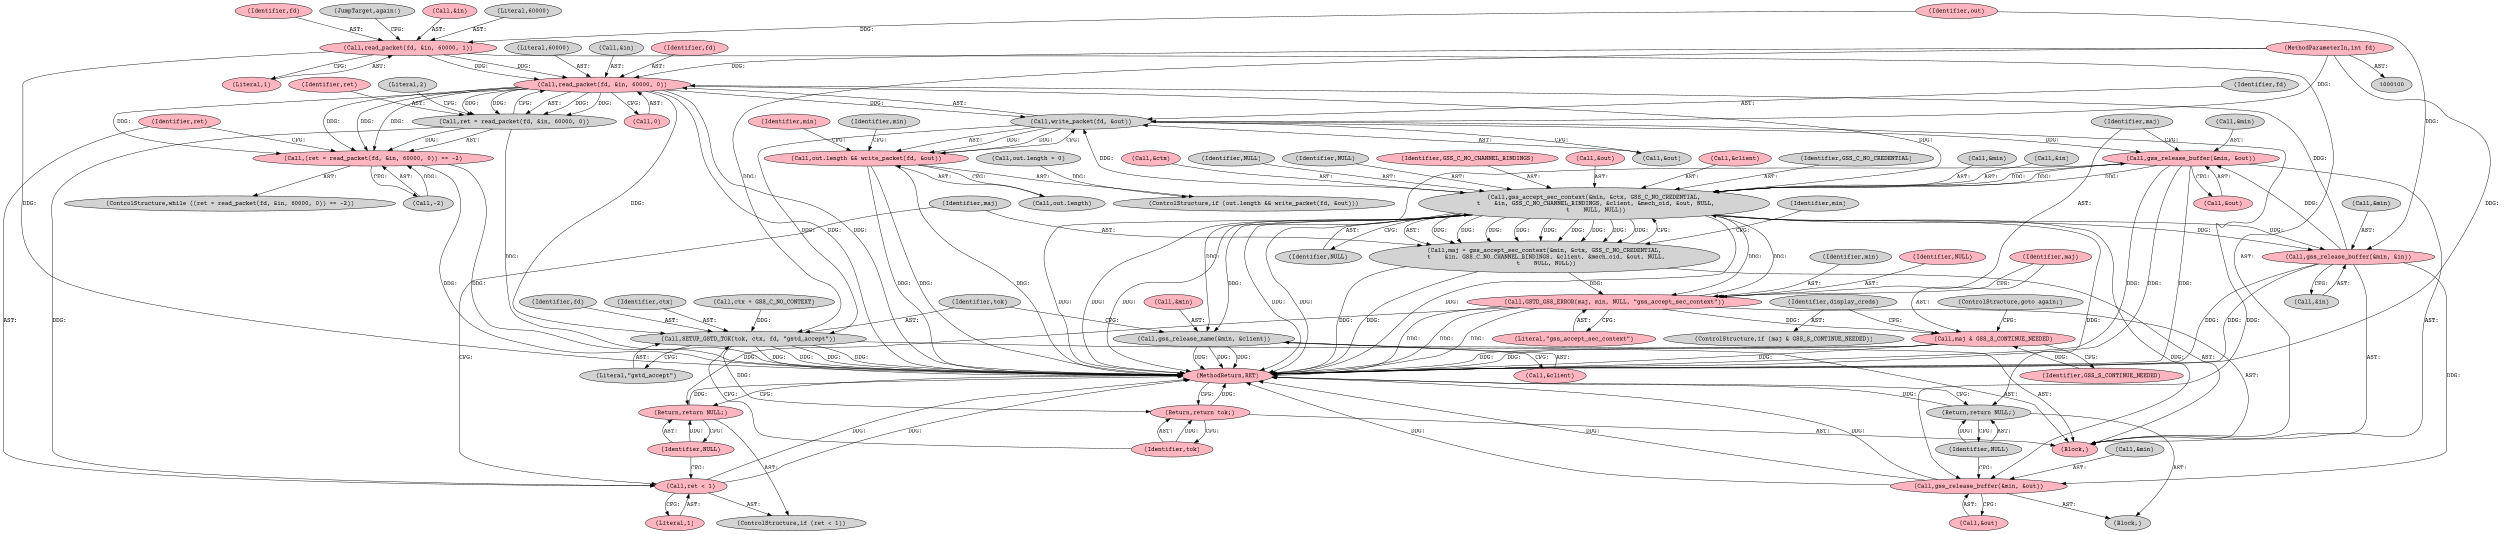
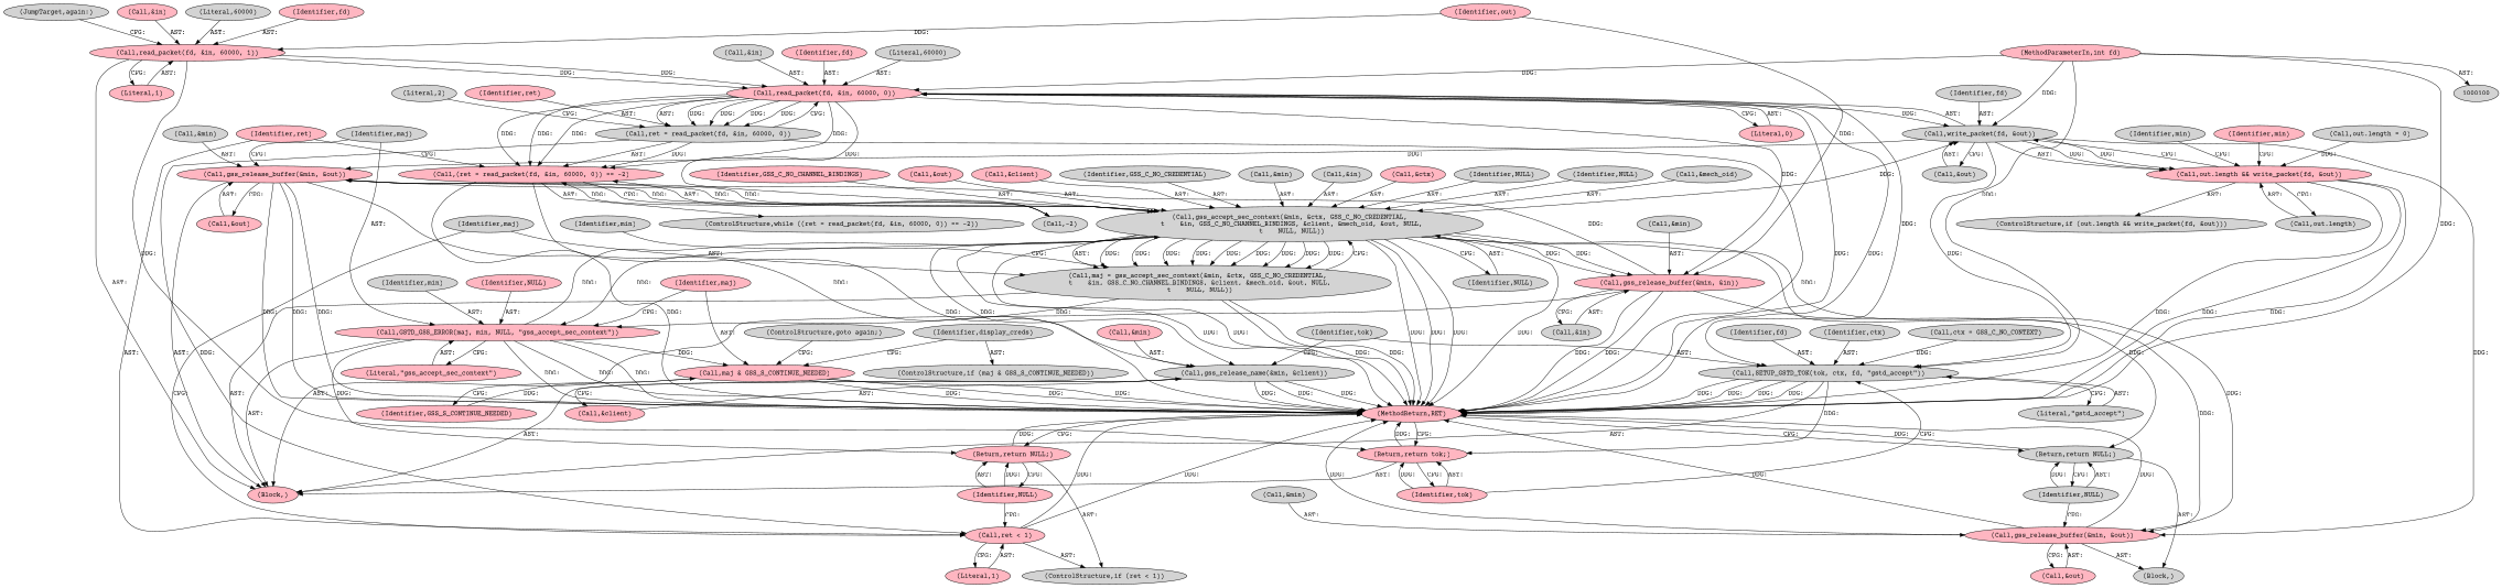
  digraph {
    fontname="Courier Prime"
    node [fillcolor=lightgrey fontname="Courier Prime" style=filled]
    edge [fontname="Courier Prime"]
    n1 [fillcolor=lightpink label="(Call,read_packet(fd, &in, 60000, 0))"]
    n2 [label="(Call,write_packet(fd, &out))"]
    n3 [label="(Call,gss_accept_sec_context(&min, &ctx, GSS_C_NO_CREDENTIAL,\n \t    &in, GSS_C_NO_CHANNEL_BINDINGS, &client, &mech_oid, &out, NULL,\n \t    NULL, NULL))"]
    n4 [fillcolor=lightpink label="(Call,(ret = read_packet(fd, &in, 60000, 0)) == -2)"]
    n5 [label="(Call,ret = read_packet(fd, &in, 60000, 0))"]
    n6 [label="(Call,SETUP_GSTD_TOK(tok, ctx, fd, \"gstd_accept\"))"]
-   n7 [fillcolor=lightpink label="(Call,0)"]
+   n7 [fillcolor=lightpink label="(Literal,0)"]
    n8 [fillcolor=lightpink label="(MethodReturn,RET)"]
    n9 [fillcolor=lightpink label="(Call,gss_release_buffer(&min, &out))"]
    n10 [fillcolor=lightpink label="(Call,out.length && write_packet(fd, &out))"]
    n11 [fillcolor=lightpink label="(Call,gss_release_buffer(&min, &out))"]
    n12 [label="(Call,&out)"]
    n13 [fillcolor=lightpink label="(Call,gss_release_buffer(&min, &in))"]
    n14 [fillcolor=lightpink label="(Call,GSTD_GSS_ERROR(maj, min, NULL, \"gss_accept_sec_context\"))"]
    n15 [label="(Call,maj = gss_accept_sec_context(&min, &ctx, GSS_C_NO_CREDENTIAL,\n \t    &in, GSS_C_NO_CHANNEL_BINDINGS, &client, &mech_oid, &out, NULL,\n \t    NULL, NULL))"]
    n16 [label="(Call,gss_release_name(&min, &client))"]
    n17 [label="(Return,return NULL;)"]
    n18 [label="(Identifier,NULL)"]
    n19 [label="(ControlStructure,while ((ret = read_packet(fd, &in, 60000, 0)) == -2))"]
    n20 [label="(Call,-2)"]
    n21 [fillcolor=lightpink label="(Call,ret < 1)"]
    n22 [fillcolor=lightpink label="(Block,)"]
    n23 [fillcolor=lightpink label="(Return,return tok;)"]
    n24 [label="(Literal,\"gstd_accept\")"]
    n25 [fillcolor=lightpink label="(Return,return NULL;)"]
    n26 [fillcolor=lightpink label="(Call,&out)"]
    n27 [label="(ControlStructure,if (out.length && write_packet(fd, &out)))"]
    n28 [label="(Call,out.length)"]
    n29 [fillcolor=lightpink label="(Call,&out)"]
    n30 [label="(Block,)"]
    n31 [fillcolor=lightpink label="(Call,read_packet(fd, &in, 60000, 1))"]
    n32 [fillcolor=lightpink label="(Literal,1)"]
    n33 [fillcolor=lightpink label="(MethodParameterIn,int fd)"]
    1000100
    n35 [label="(Call,&in)"]
    n36 [fillcolor=lightpink label="(Call,maj & GSS_S_CONTINUE_NEEDED)"]
    n37 [fillcolor=lightpink label="(Literal,\"gss_accept_sec_context\")"]
    n38 [fillcolor=lightpink label="(Call,&client)"]
    n39 [label="(Identifier,NULL)"]
    n40 [label="(ControlStructure,if (ret < 1))"]
    n41 [fillcolor=lightpink label="(Identifier,NULL)"]
    n42 [fillcolor=lightpink label="(Identifier,GSS_S_CONTINUE_NEEDED)"]
    n43 [fillcolor=lightpink label="(Literal,1)"]
    n44 [label="(ControlStructure,if (maj & GSS_S_CONTINUE_NEEDED))"]
    n45 [fillcolor=lightpink label="(Identifier,tok)"]
    n46 [fillcolor=lightpink label="(Identifier,GSS_C_NO_CHANNEL_BINDINGS)"]
    n47 [label="(Literal,60000)"]
    n48 [fillcolor=lightpink label="(Call,&out)"]
    n49 [fillcolor=lightpink label="(Call,&client)"]
    n50 [label="(Identifier,maj)"]
    n51 [label="(Identifier,fd)"]
    n52 [fillcolor=lightpink label="(Identifier,maj)"]
    n53 [label="(Identifier,fd)"]
    n54 [fillcolor=lightpink label="(Call,&min)"]
    n55 [label="(Identifier,GSS_C_NO_CREDENTIAL)"]
    n56 [fillcolor=lightpink label="(Identifier,fd)"]
    n57 [fillcolor=lightpink label="(Identifier,min)"]
    n58 [label="(Identifier,tok)"]
    n59 [label="(Call,&min)"]
    n60 [label="(Call,out.length = 0)"]
    n61 [label="(Call,&min)"]
    n62 [label="(Call,&min)"]
    n63 [label="(Identifier,maj)"]
    n64 [label="(Literal,2)"]
    n65 [label="(Identifier,ctx)"]
    n66 [fillcolor=lightpink label="(Identifier,ret)"]
    n67 [label="(Call,&in)"]
    n68 [label="(JumpTarget,again:)"]
    n69 [label="(Identifier,min)"]
    n70 [label="(Call,ctx = GSS_C_NO_CONTEXT)"]
    n71 [label="(Call,&in)"]
    n72 [fillcolor=lightpink label="(Call,&ctx)"]
    n73 [fillcolor=lightpink label="(Identifier,fd)"]
    n74 [label="(Identifier,display_creds)"]
    n75 [fillcolor=lightpink label="(Identifier,ret)"]
    n76 [label="(Identifier,min)"]
    n77 [label="(Identifier,NULL)"]
    n78 [label="(Identifier,NULL)"]
    n79 [fillcolor=lightpink label="(Call,&in)"]
    n80 [label="(Literal,60000)"]
    n81 [label="(Identifier,min)"]
+   n82 [label="(Call,&mech_oid)"]
    n83 [fillcolor=lightpink label="(Identifier,NULL)"]
    n84 [fillcolor=lightpink label="(Identifier,out)"]
    n85 [label="(ControlStructure,goto again;)"]
    n86 [label="(Call,&min)"]
    n1 -> n2 [label="DDG: "]
    n1 -> n3 [label="DDG: "]
    n1 -> n4 [label="DDG: "]
    n1 -> n4 [label="DDG: "]
    n1 -> n4 [label="DDG: "]
    n1 -> n4 [label="DDG: "]
    n1 -> n5 [label="AST: "]
    n1 -> n5 [label="DDG: "]
    n1 -> n5 [label="DDG: "]
    n1 -> n5 [label="DDG: "]
    n1 -> n5 [label="DDG: "]
    n1 -> n6 [label="DDG: "]
    n1 -> n7 [label="CFG: "]
    n1 -> n8 [label="DDG: "]
    n1 -> n8 [label="DDG: "]
    n2 -> n1 [label="AST: "]
    n2 -> n6 [label="DDG: "]
    n2 -> n9 [label="DDG: "]
    n2 -> n10 [label="AST: "]
    n2 -> n10 [label="DDG: "]
    n2 -> n10 [label="DDG: "]
    n2 -> n11 [label="DDG: "]
    n2 -> n12 [label="CFG: "]
    n3 -> n2 [label="DDG: "]
    n3 -> n8 [label="DDG: "]
    n3 -> n8 [label="DDG: "]
    n3 -> n8 [label="DDG: "]
    n3 -> n8 [label="DDG: "]
    n3 -> n8 [label="DDG: "]
    n3 -> n8 [label="DDG: "]
    n3 -> n9 [label="DDG: "]
    n3 -> n11 [label="DDG: "]
    n3 -> n13 [label="DDG: "]
    n3 -> n13 [label="DDG: "]
    n3 -> n14 [label="DDG: "]
    n3 -> n15 [label="AST: "]
    n3 -> n15 [label="DDG: "]
    n3 -> n15 [label="DDG: "]
    n3 -> n15 [label="DDG: "]
    n3 -> n15 [label="DDG: "]
    n3 -> n15 [label="DDG: "]
    n3 -> n15 [label="DDG: "]
    n3 -> n15 [label="DDG: "]
    n3 -> n15 [label="DDG: "]
    n3 -> n15 [label="DDG: "]
    n3 -> n16 [label="DDG: "]
    n3 -> n17 [label="DDG: "]
    n3 -> n18 [label="CFG: "]
    n4 -> n8 [label="DDG: "]
    n4 -> n8 [label="DDG: "]
    n4 -> n19 [label="AST: "]
    n4 -> n20 [label="CFG: "]
    n5 -> n1 [label="CFG: "]
    n5 -> n4 [label="AST: "]
    n5 -> n4 [label="DDG: "]
    n5 -> n8 [label="DDG: "]
    n5 -> n21 [label="DDG: "]
    n6 -> n8 [label="DDG: "]
    n6 -> n8 [label="DDG: "]
    n6 -> n8 [label="DDG: "]
    n6 -> n8 [label="DDG: "]
    n6 -> n22 [label="AST: "]
    n6 -> n23 [label="DDG: "]
    n6 -> n24 [label="CFG: "]
    n7 -> n1 [label="AST: "]
    n8 -> n17 [label="CFG: "]
    n8 -> n23 [label="CFG: "]
    n8 -> n25 [label="CFG: "]
    n9 -> n3 [label="DDG: "]
    n9 -> n3 [label="DDG: "]
    n9 -> n8 [label="DDG: "]
    n9 -> n8 [label="DDG: "]
    n9 -> n8 [label="DDG: "]
    n9 -> n16 [label="DDG: "]
    n9 -> n22 [label="AST: "]
    n9 -> n26 [label="CFG: "]
    n10 -> n2 [label="CFG: "]
    n10 -> n8 [label="DDG: "]
    n10 -> n8 [label="DDG: "]
    n10 -> n8 [label="DDG: "]
    n10 -> n27 [label="AST: "]
    n10 -> n28 [label="CFG: "]
    n11 -> n8 [label="DDG: "]
    n11 -> n8 [label="DDG: "]
    n11 -> n8 [label="DDG: "]
    n11 -> n29 [label="CFG: "]
    n11 -> n30 [label="AST: "]
    n12 -> n2 [label="AST: "]
-   n13 -> n1 [label="DDG: "]
+   n1 -> n13 [label="DDG: "]
    n13 -> n8 [label="DDG: "]
    n13 -> n8 [label="DDG: "]
    n13 -> n9 [label="DDG: "]
    n13 -> n11 [label="DDG: "]
    n13 -> n22 [label="AST: "]
    n13 -> n35 [label="CFG: "]
    n14 -> n3 [label="DDG: "]
    n14 -> n8 [label="DDG: "]
    n14 -> n8 [label="DDG: "]
    n14 -> n8 [label="DDG: "]
    n14 -> n22 [label="AST: "]
    n14 -> n25 [label="DDG: "]
    n14 -> n36 [label="DDG: "]
    n14 -> n37 [label="CFG: "]
    n15 -> n3 [label="CFG: "]
    n15 -> n8 [label="DDG: "]
    n15 -> n8 [label="DDG: "]
    n15 -> n14 [label="DDG: "]
    n15 -> n22 [label="AST: "]
    n16 -> n8 [label="DDG: "]
    n16 -> n8 [label="DDG: "]
    n16 -> n8 [label="DDG: "]
    n16 -> n22 [label="AST: "]
    n16 -> n38 [label="CFG: "]
    n17 -> n8 [label="DDG: "]
    n17 -> n30 [label="AST: "]
    n17 -> n39 [label="CFG: "]
    n18 -> n3 [label="AST: "]
    n20 -> n4 [label="AST: "]
    n20 -> n4 [label="DDG: "]
    n21 -> n8 [label="DDG: "]
    n21 -> n8 [label="DDG: "]
    n21 -> n40 [label="AST: "]
    n21 -> n43 [label="CFG: "]
    n23 -> n8 [label="DDG: "]
    n23 -> n22 [label="AST: "]
    n23 -> n45 [label="CFG: "]
    n24 -> n6 [label="AST: "]
    n25 -> n8 [label="DDG: "]
    n25 -> n40 [label="AST: "]
    n25 -> n41 [label="CFG: "]
    n26 -> n9 [label="AST: "]
    n28 -> n10 [label="AST: "]
    n29 -> n11 [label="AST: "]
    n31 -> n1 [label="DDG: "]
    n31 -> n1 [label="DDG: "]
-   n31 -> n8 [label="DDG: "]
+   n31 -> n23 [label="DDG: "]
    n31 -> n22 [label="AST: "]
    n31 -> n32 [label="CFG: "]
    n32 -> n31 [label="AST: "]
    n33 -> n1 [label="DDG: "]
    n33 -> n2 [label="DDG: "]
    n33 -> n6 [label="DDG: "]
    n33 -> n8 [label="DDG: "]
    n33 -> 1000100 [label="AST: "]
    n35 -> n13 [label="AST: "]
    n36 -> n8 [label="DDG: "]
    n36 -> n8 [label="DDG: "]
    n36 -> n8 [label="DDG: "]
    n36 -> n42 [label="CFG: "]
    n37 -> n14 [label="AST: "]
    n38 -> n16 [label="AST: "]
    n39 -> n11 [label="CFG: "]
    n39 -> n17 [label="AST: "]
    n39 -> n17 [label="DDG: "]
    n41 -> n21 [label="CFG: "]
    n41 -> n25 [label="AST: "]
    n41 -> n25 [label="DDG: "]
    n42 -> n36 [label="DDG: "]
    n43 -> n21 [label="AST: "]
    n45 -> n6 [label="CFG: "]
    n45 -> n23 [label="AST: "]
    n45 -> n23 [label="DDG: "]
    n46 -> n3 [label="AST: "]
    n47 -> n1 [label="AST: "]
    n48 -> n3 [label="AST: "]
    n49 -> n3 [label="AST: "]
    n50 -> n9 [label="CFG: "]
    n50 -> n14 [label="AST: "]
    n51 -> n6 [label="AST: "]
    n52 -> n14 [label="CFG: "]
    n52 -> n36 [label="AST: "]
    n53 -> n2 [label="AST: "]
    n54 -> n16 [label="AST: "]
    n55 -> n3 [label="AST: "]
    n56 -> n31 [label="AST: "]
    n57 -> n10 [label="CFG: "]
    n58 -> n6 [label="AST: "]
    n58 -> n16 [label="CFG: "]
    n59 -> n3 [label="AST: "]
-   n60 -> n27 [label="DDG: "]
+   n60 -> n10 [label="DDG: "]
    n61 -> n11 [label="AST: "]
    n62 -> n9 [label="AST: "]
    n63 -> n15 [label="AST: "]
    n63 -> n21 [label="CFG: "]
    n64 -> n5 [label="CFG: "]
    n65 -> n6 [label="AST: "]
    n66 -> n5 [label="AST: "]
    n67 -> n1 [label="AST: "]
    n68 -> n31 [label="CFG: "]
    n69 -> n15 [label="CFG: "]
    n70 -> n6 [label="DDG: "]
    n71 -> n3 [label="AST: "]
    n72 -> n3 [label="AST: "]
    n73 -> n1 [label="AST: "]
    n74 -> n36 [label="CFG: "]
    n74 -> n44 [label="AST: "]
    n75 -> n4 [label="CFG: "]
    n75 -> n21 [label="AST: "]
    n76 -> n14 [label="AST: "]
    n77 -> n3 [label="AST: "]
    n78 -> n3 [label="AST: "]
    n79 -> n31 [label="AST: "]
    n80 -> n31 [label="AST: "]
    n81 -> n10 [label="CFG: "]
+   n82 -> n3 [label="AST: "]
    n83 -> n14 [label="AST: "]
    n84 -> n13 [label="DDG: "]
    n84 -> n31 [label="DDG: "]
    n85 -> n36 [label="CFG: "]
    n86 -> n13 [label="AST: "]
  }
